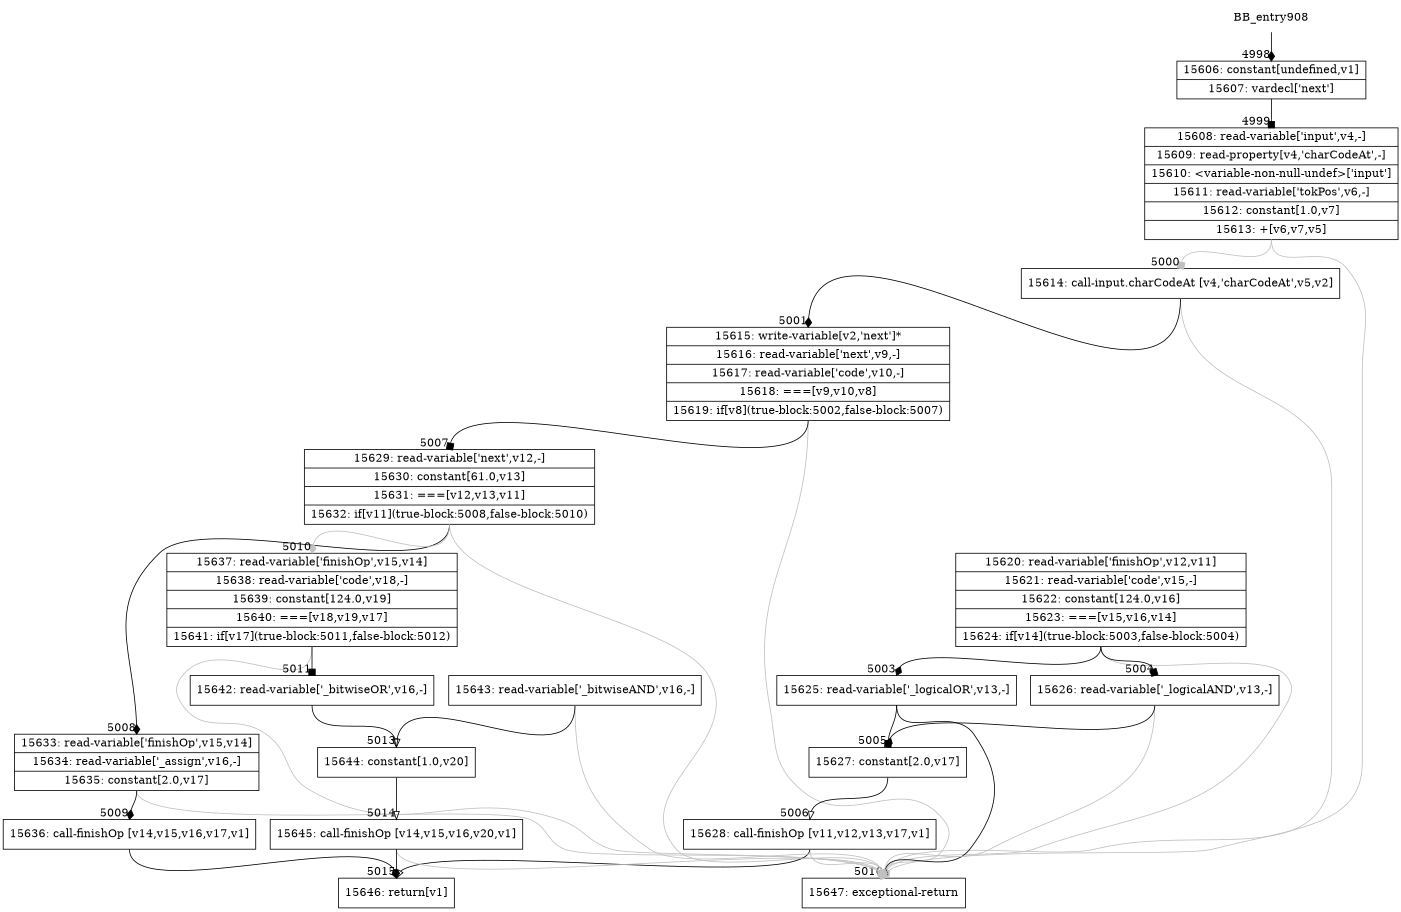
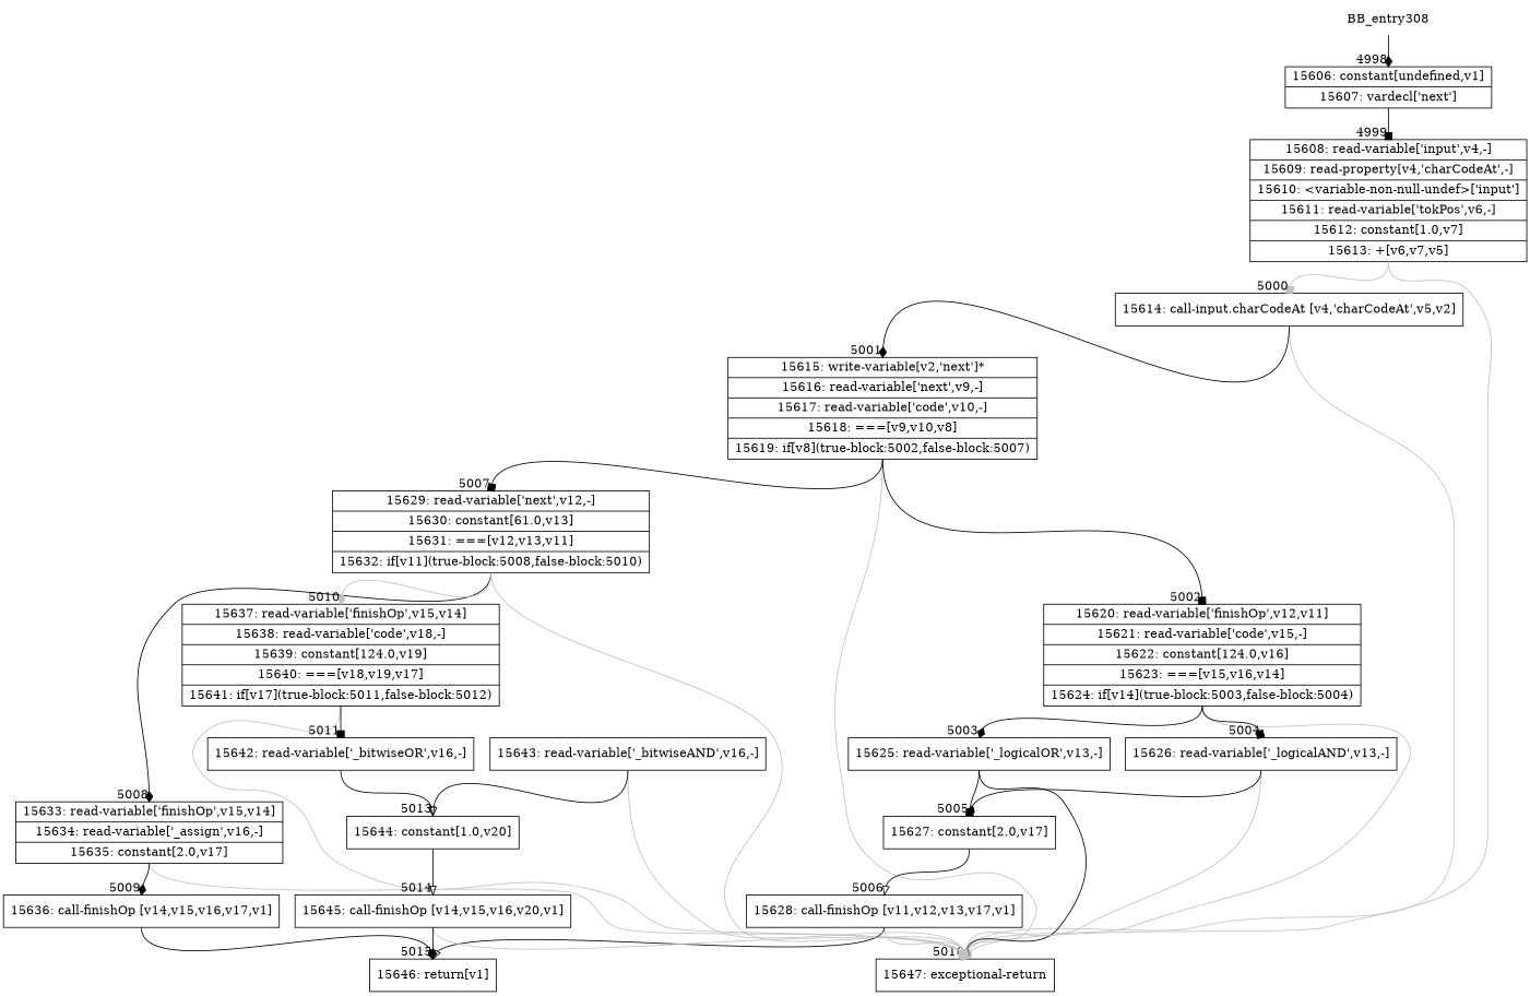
  digraph {
    rankdir=TD
    node [shape=record]
    edge [arrowhead=diamond headport=n tailport=s]
-   BB_entry308 [shape=none label=BB_entry908]
+   BB_entry308 [shape=none]
    n2 [label="{15606: constant[undefined,v1]|15607: vardecl['next']}"]
    n3 [label="{15608: read-variable['input',v4,-]|15609: read-property[v4,'charCodeAt',-]|15610: \<variable-non-null-undef\>['input']|15611: read-variable['tokPos',v6,-]|15612: constant[1.0,v7]|15613: +[v6,v7,v5]}"]
    n4 [label="{15614: call-input.charCodeAt [v4,'charCodeAt',v5,v2]}"]
    n5 [label="{15647: exceptional-return}"]
    n6 [label="{15615: write-variable[v2,'next']*|15616: read-variable['next',v9,-]|15617: read-variable['code',v10,-]|15618: ===[v9,v10,v8]|15619: if[v8](true-block:5002,false-block:5007)}"]
    n7 [label="{15620: read-variable['finishOp',v12,v11]|15621: read-variable['code',v15,-]|15622: constant[124.0,v16]|15623: ===[v15,v16,v14]|15624: if[v14](true-block:5003,false-block:5004)}"]
    n8 [label="{15629: read-variable['next',v12,-]|15630: constant[61.0,v13]|15631: ===[v12,v13,v11]|15632: if[v11](true-block:5008,false-block:5010)}"]
    n9 [label="{15625: read-variable['_logicalOR',v13,-]}"]
    n10 [label="{15626: read-variable['_logicalAND',v13,-]}"]
    n11 [label="{15633: read-variable['finishOp',v15,v14]|15634: read-variable['_assign',v16,-]|15635: constant[2.0,v17]}"]
    n12 [label="{15637: read-variable['finishOp',v15,v14]|15638: read-variable['code',v18,-]|15639: constant[124.0,v19]|15640: ===[v18,v19,v17]|15641: if[v17](true-block:5011,false-block:5012)}"]
    n13 [label="{15627: constant[2.0,v17]}"]
    n14 [label="{15636: call-finishOp [v14,v15,v16,v17,v1]}"]
    n15 [label="{15642: read-variable['_bitwiseOR',v16,-]}"]
    n16 [label="{15628: call-finishOp [v11,v12,v13,v17,v1]}"]
    n17 [label="{15646: return[v1]}"]
    n18 [label="{15644: constant[1.0,v20]}"]
    n19 [label="{15643: read-variable['_bitwiseAND',v16,-]}"]
    n20 [label="{15645: call-finishOp [v14,v15,v16,v20,v1]}"]
    BB_entry308 -> n2 [headlabel="    4998"]
    n2 -> n3 [arrowhead=box headlabel="      4999"]
    n3 -> n4 [arrowhead=box color=gray headlabel="      5000"]
    n3 -> n5 [color=gray headlabel="      5016"]
    n4 -> n5 [arrowhead=onormal color=gray]
    n4 -> n6 [headlabel="      5001"]
    n6 -> n5 [color=gray]
+   n6 -> n7 [arrowhead=box headlabel="      5002"]
    n6 -> n8 [arrowhead=box headlabel="      5007"]
    n7 -> n5 [color=gray]
    n7 -> n9 [headlabel="      5003"]
    n7 -> n10 [arrowhead=box headlabel="      5004"]
    n8 -> n5 [color=gray]
    n8 -> n11 [headlabel="      5008"]
    n8 -> n12 [color=gray headlabel="      5010"]
    n9 -> n5 [color=black]
    n9 -> n13 [arrowhead=box headlabel="      5005"]
    n10 -> n5 [color=gray]
    n10 -> n13
    n11 -> n5 [color=gray]
    n11 -> n14 [headlabel="      5009"]
    n12 -> n5 [color=gray]
    n12 -> n15 [arrowhead=box headlabel="      5011"]
    n13 -> n16 [arrowhead=onormal headlabel="      5006"]
    n14 -> n17
    n15 -> n18 [arrowhead=onormal headlabel="      5013"]
    n16 -> n5 [arrowhead=box color=gray]
    n16 -> n17 [arrowhead=onormal headlabel="      5015"]
    n18 -> n20 [arrowhead=onormal headlabel="      5014"]
    n19 -> n5 [color=gray]
    n19 -> n18 [arrowhead=onormal]
    n20 -> n5 [arrowhead=box color=gray]
    n20 -> n17
  }
